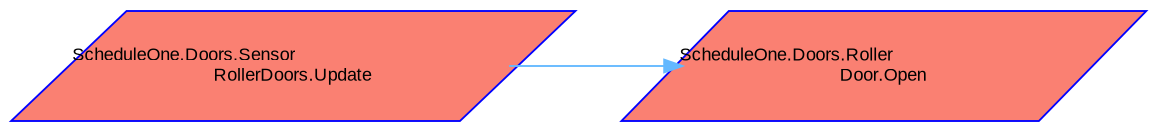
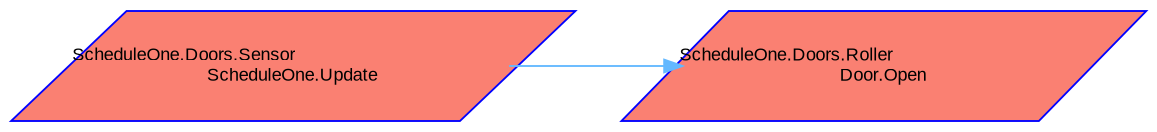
  digraph {
    rankdir=RL
    fontname="Liberation Sans"
    node [color=blue fillcolor=salmon fontname="Liberation Sans" fontsize=10 shape=parallelogram style=filled]
    n1 [fontcolor=black height=0.2 label="ScheduleOne.Doors.Roller\lDoor.Open" width=0.4]
-   n2 [height=0.2 label="ScheduleOne.Doors.Sensor\lRollerDoors.Update" width=0.4]
+   n2 [height=0.2 label="ScheduleOne.Doors.Sensor\lScheduleOne.Update" width=0.4]
    n1 -> n2 [color=steelblue1 dir=back fontname="Liberation Sans" fontsize=10 labelfontname=Helvetica labelfontsize=10 style=solid]
  }
